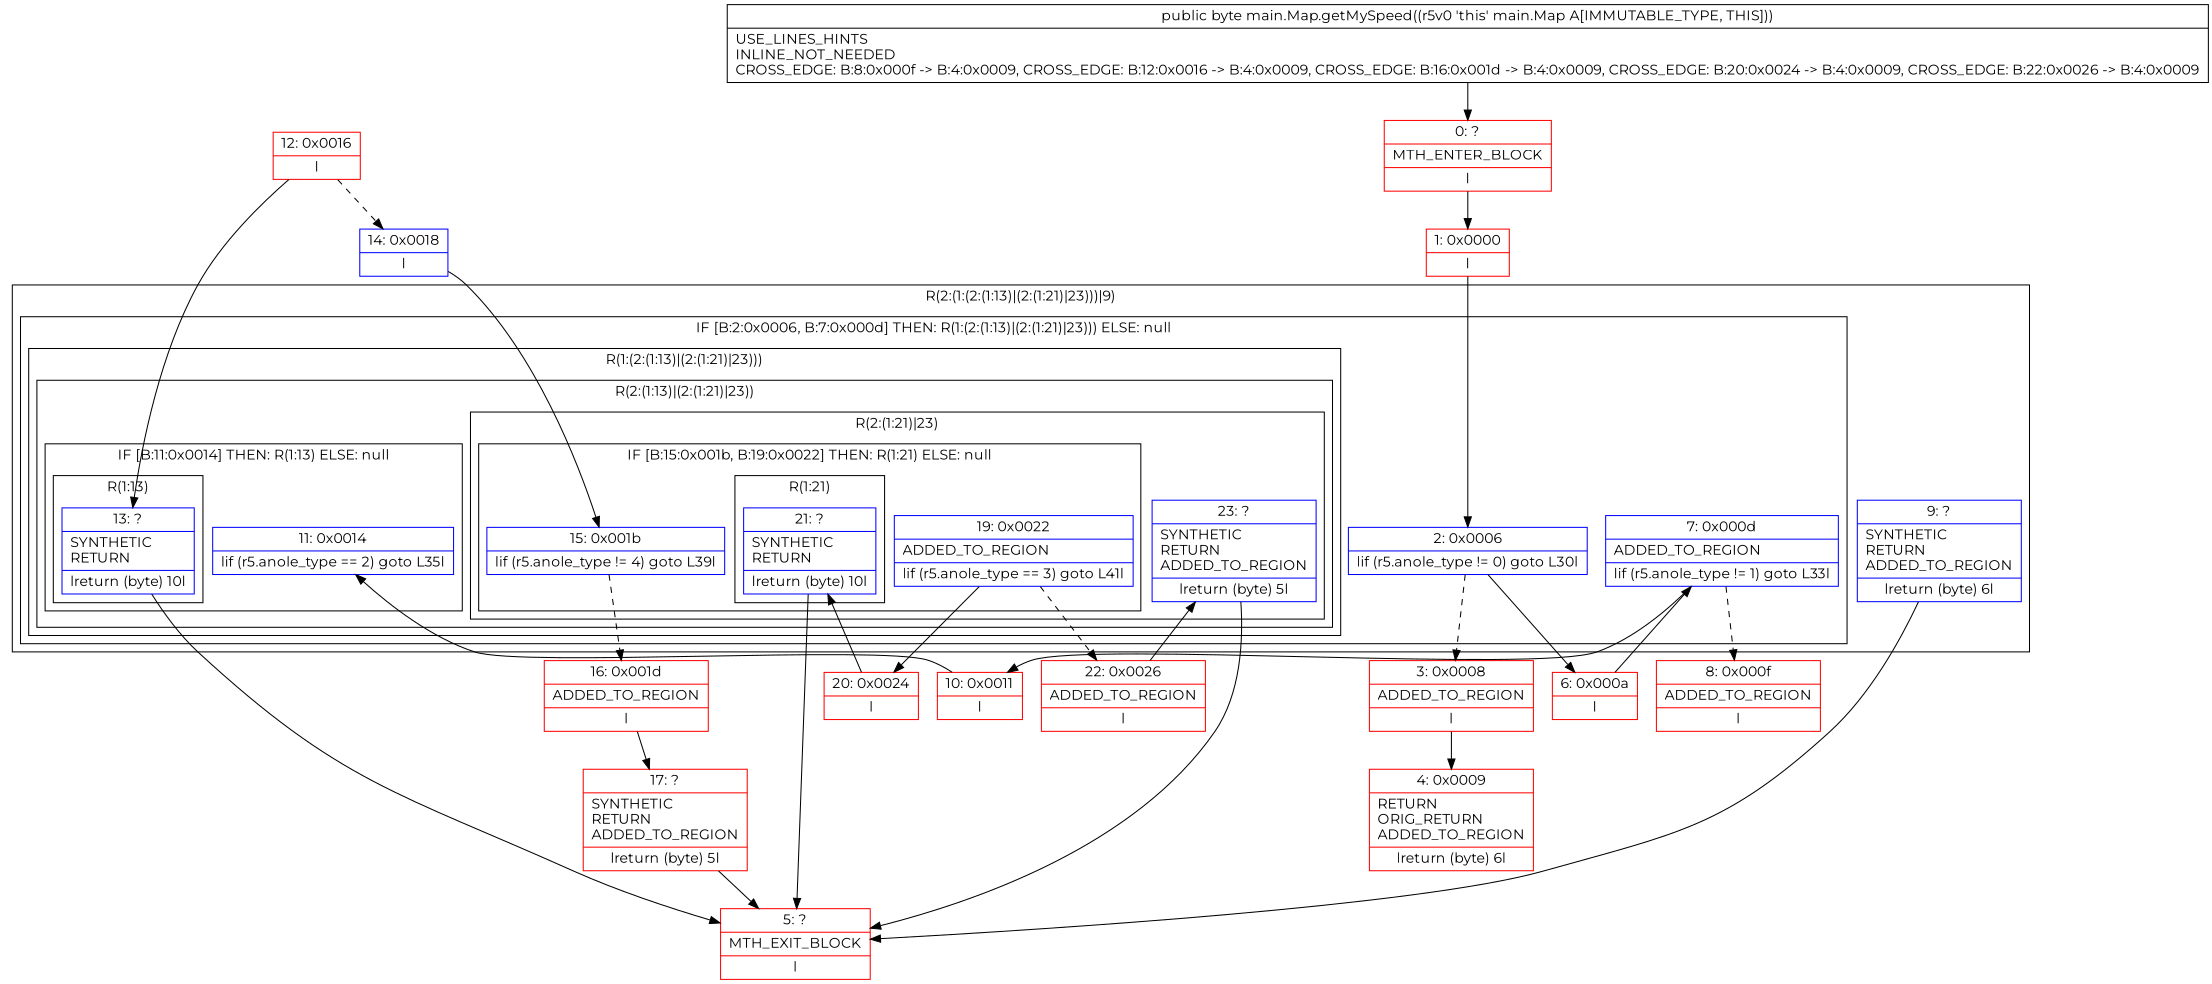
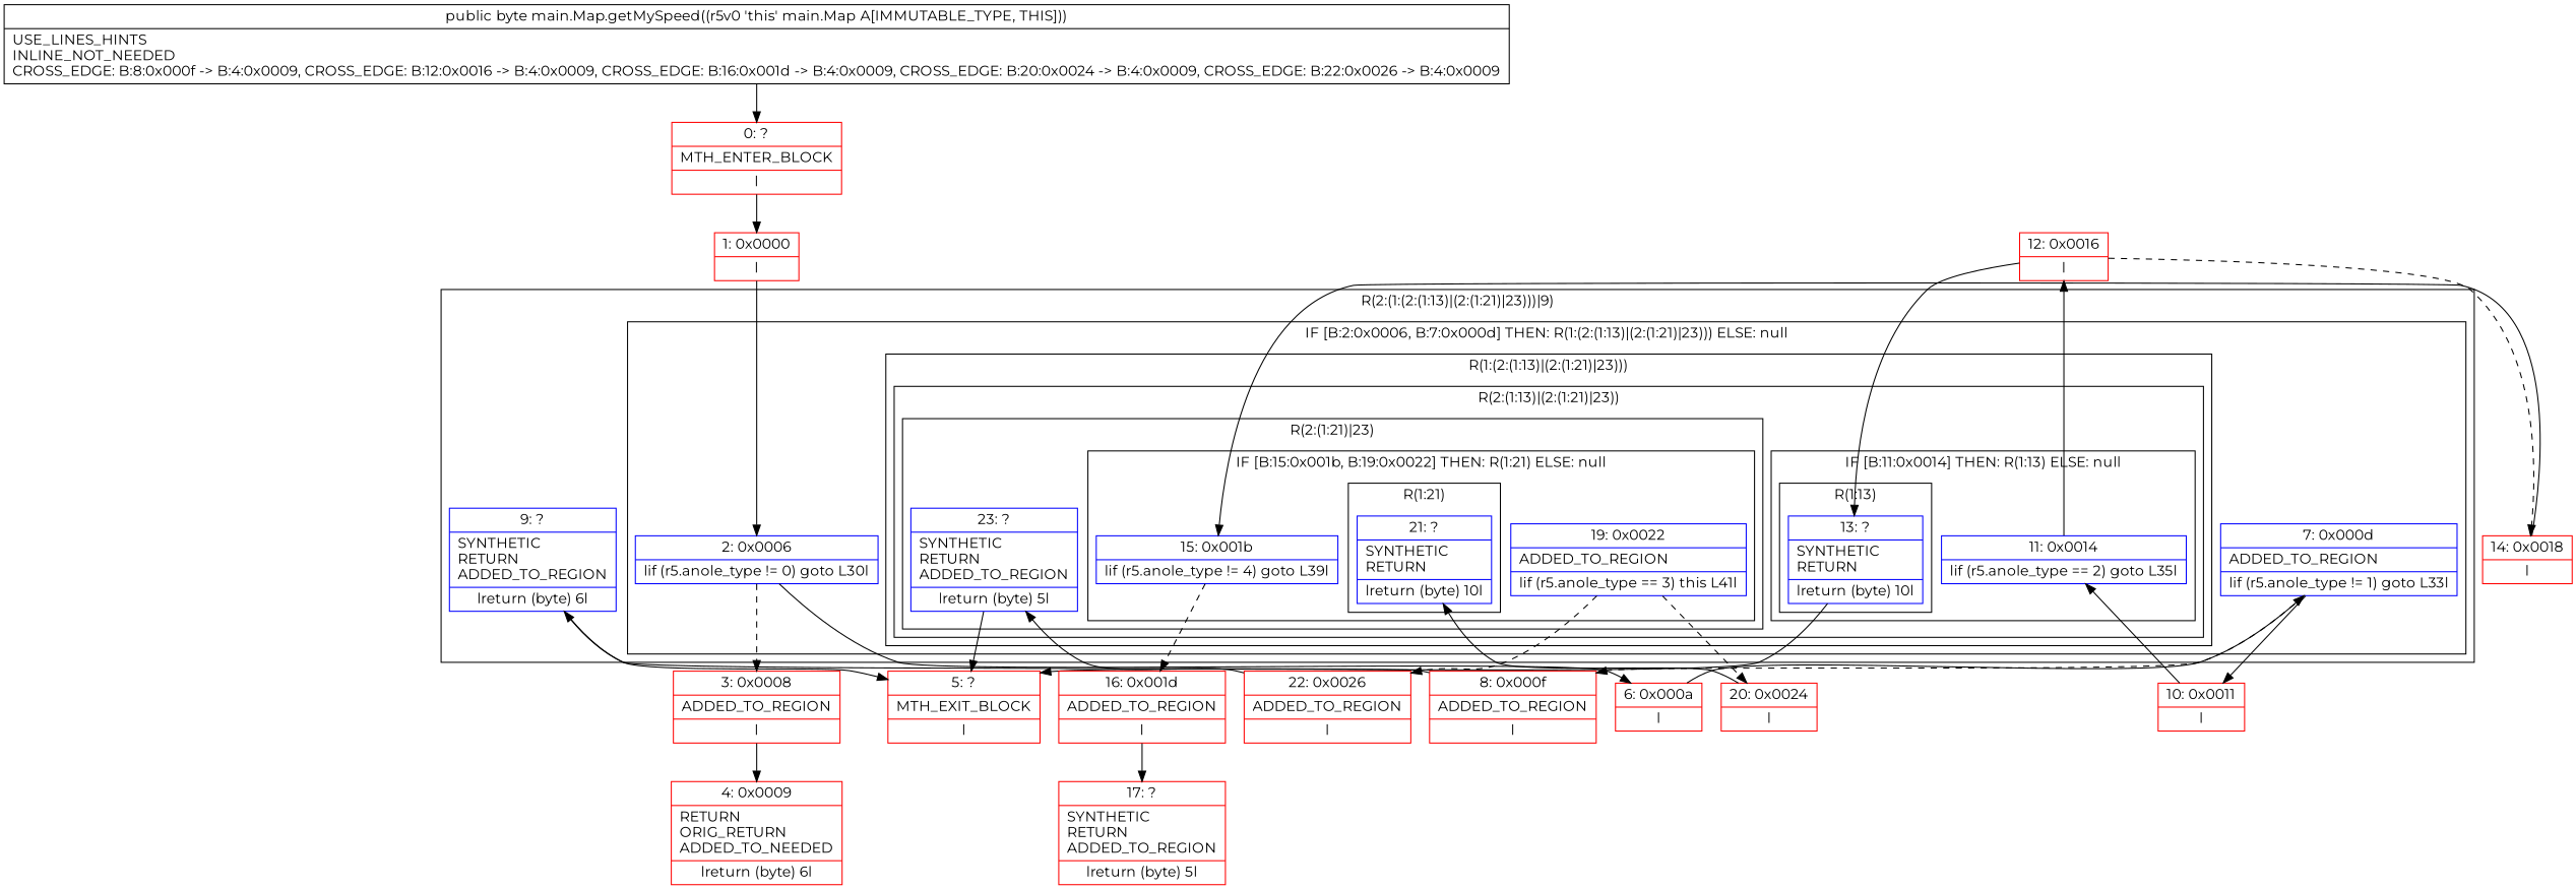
  digraph {
    fontname=Montserrat
    node [color=red fontname=Montserrat shape=record]
    edge [fontname=Montserrat]
    n1 [color=blue label="{13\:\ ?|SYNTHETIC\lRETURN\l|lreturn (byte) 10l}"]
    n2 [color=blue label="{11\:\ 0x0014|lif (r5.anole_type == 2) goto L35l}"]
    n3 [color=blue label="{21\:\ ?|SYNTHETIC\lRETURN\l|lreturn (byte) 10l}"]
    n4 [color=blue label="{15\:\ 0x001b|lif (r5.anole_type != 4) goto L39l}"]
-   n5 [color=blue label="{19\:\ 0x0022|ADDED_TO_REGION\l|lif (r5.anole_type == 3) goto L41l}"]
+   n5 [color=blue label="{19\:\ 0x0022|ADDED_TO_REGION\l|lif (r5.anole_type == 3) this L41l}"]
    n6 [color=blue label="{23\:\ ?|SYNTHETIC\lRETURN\lADDED_TO_REGION\l|lreturn (byte) 5l}"]
    n7 [color=blue label="{2\:\ 0x0006|lif (r5.anole_type != 0) goto L30l}"]
    n8 [color=blue label="{7\:\ 0x000d|ADDED_TO_REGION\l|lif (r5.anole_type != 1) goto L33l}"]
    n9 [color=blue label="{9\:\ ?|SYNTHETIC\lRETURN\lADDED_TO_REGION\l|lreturn (byte) 6l}"]
    n10 [label="{5\:\ ?|MTH_EXIT_BLOCK\l|l}"]
    n11 [label="{12\:\ 0x0016|l}"]
    n12 [label="{16\:\ 0x001d|ADDED_TO_REGION\l|l}"]
    n13 [label="{20\:\ 0x0024|l}"]
    n14 [label="{22\:\ 0x0026|ADDED_TO_REGION\l|l}"]
    n15 [label="{3\:\ 0x0008|ADDED_TO_REGION\l|l}"]
    n16 [label="{6\:\ 0x000a|l}"]
    n17 [label="{8\:\ 0x000f|ADDED_TO_REGION\l|l}"]
    n18 [label="{10\:\ 0x0011|l}"]
-   n19 [label="{4\:\ 0x0009|RETURN\lORIG_RETURN\lADDED_TO_REGION\l|lreturn (byte) 6l}"]
-   n20 [color=blue label="{14\:\ 0x0018|l}"]
+   n19 [label="{4\:\ 0x0009|RETURN\lORIG_RETURN\lADDED_TO_NEEDED\l|lreturn (byte) 6l}"]
+   n20 [label="{14\:\ 0x0018|l}"]
    n21 [label="{17\:\ ?|SYNTHETIC\lRETURN\lADDED_TO_REGION\l|lreturn (byte) 5l}"]
    n22 [label="{0\:\ ?|MTH_ENTER_BLOCK\l|l}"]
    n23 [label="{1\:\ 0x0000|l}"]
    n24 [label="{public byte main.Map.getMySpeed((r5v0 'this' main.Map A[IMMUTABLE_TYPE, THIS]))  | USE_LINES_HINTS\lINLINE_NOT_NEEDED\lCROSS_EDGE: B:8:0x000f \-\> B:4:0x0009, CROSS_EDGE: B:12:0x0016 \-\> B:4:0x0009, CROSS_EDGE: B:16:0x001d \-\> B:4:0x0009, CROSS_EDGE: B:20:0x0024 \-\> B:4:0x0009, CROSS_EDGE: B:22:0x0026 \-\> B:4:0x0009\l}" color=""]
    subgraph cluster_1 {
      label="R(2:(1:(2:(1:13)|(2:(1:21)|23)))|9)"
      n9
      subgraph cluster_2 {
        label="IF [B:2:0x0006, B:7:0x000d] THEN: R(1:(2:(1:13)|(2:(1:21)|23))) ELSE: null"
        n7
        n8
        subgraph cluster_3 {
          label="R(1:(2:(1:13)|(2:(1:21)|23)))"
          subgraph cluster_4 {
            label="R(2:(1:13)|(2:(1:21)|23))"
            subgraph cluster_5 {
              label="IF [B:11:0x0014] THEN: R(1:13) ELSE: null"
              n2
              subgraph cluster_6 {
                label="R(1:13)"
                n1
              }
            }
            subgraph cluster_7 {
              label="R(2:(1:21)|23)"
              n6
              subgraph cluster_8 {
                label="IF [B:15:0x001b, B:19:0x0022] THEN: R(1:21) ELSE: null"
                n4
                n5
                subgraph cluster_9 {
                  label="R(1:21)"
                  n3
                }
              }
            }
          }
        }
      }
    }
    n1 -> n10
-   n3 -> n10
+   n2 -> n11
    n4 -> n12 [style=dashed]
-   n5 -> n13
+   n5 -> n13 [style=dashed]
    n5 -> n14 [style=dashed]
    n6 -> n10
    n7 -> n15 [style=dashed]
    n7 -> n16
    n8 -> n17 [style=dashed]
    n8 -> n18
    n9 -> n10
    n11 -> n1
    n11 -> n20 [style=dashed]
    n12 -> n21
    n13 -> n3
    n14 -> n6
    n15 -> n19
    n16 -> n8
+   n17 -> n9
    n18 -> n2
    n20 -> n4
-   n21 -> n10
    n22 -> n23
    n23 -> n7
    n24 -> n22
  }
